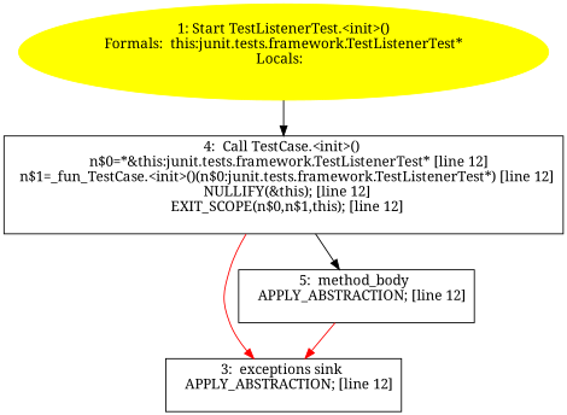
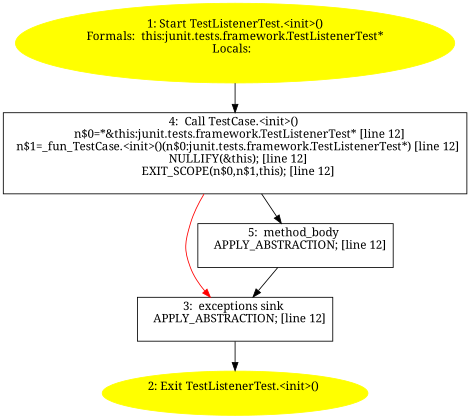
  digraph {
    fontname="Noto Serif"
    node [fontname="Noto Serif" shape=box]
    edge [fontname="Noto Serif"]
    n1 [color=yellow label="1: Start TestListenerTest.<init>()\nFormals:  this:junit.tests.framework.TestListenerTest*\nLocals:  \n  " style=filled shape=""]
    n2 [label="4:  Call TestCase.<init>() \n   n$0=*&this:junit.tests.framework.TestListenerTest* [line 12]\n  n$1=_fun_TestCase.<init>()(n$0:junit.tests.framework.TestListenerTest*) [line 12]\n  NULLIFY(&this); [line 12]\n  EXIT_SCOPE(n$0,n$1,this); [line 12]\n "]
    n3 [label="3:  exceptions sink \n   APPLY_ABSTRACTION; [line 12]\n "]
    n4 [label="5:  method_body \n   APPLY_ABSTRACTION; [line 12]\n "]
+   n5 [color=yellow label="2: Exit TestListenerTest.<init>() \n  " style=filled shape=""]
    n1 -> n2
    n2 -> n3 [color=red]
    n2 -> n4
-   n4 -> n3 [color=red]
+   n3 -> n5
+   n4 -> n3 [color=black]
  }
